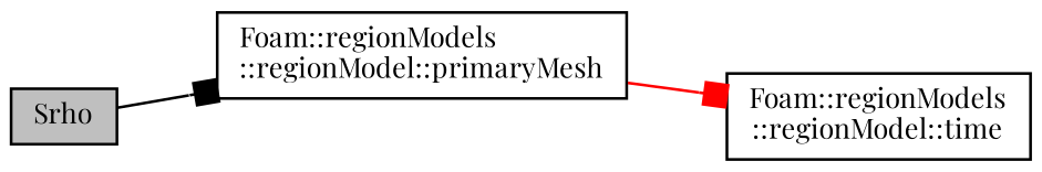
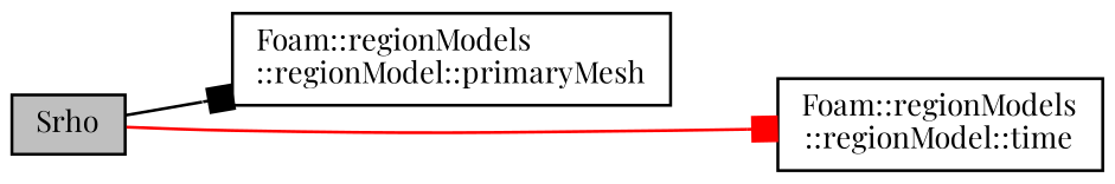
  digraph {
    fontname="Playfair Display"
    rankdir=LR
    node [color=black fontname="Playfair Display" fontsize=10 shape=record]
    edge [arrowhead=box fontname="Playfair Display" fontsize=10 labelfontname=Helvetica labelfontsize=10 style=solid]
    n1 [fillcolor=grey75 fontcolor=black height=0.2 label=Srho style=filled width=0.4]
    n2 [height=0.2 label="Foam::regionModels\l::regionModel::primaryMesh" width=0.4]
    n3 [height=0.2 label="Foam::regionModels\l::regionModel::time" width=0.4]
    n1 -> n2 [color=black]
-   n2 -> n3 [color=red]
+   n1 -> n3 [color=red]
  }
